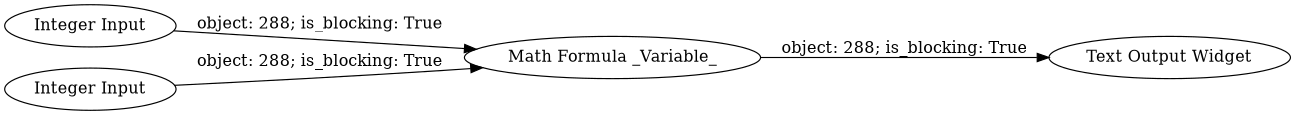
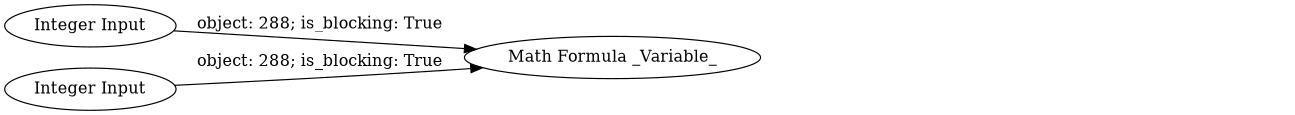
  digraph {
    rankdir=LR
    n1 [label="Integer Input"]
    n2 [label="Math Formula _Variable_"]
-   n3 [label="Text Output Widget"]
    n4 [label="Integer Input"]
    n1 -> n2 [label="object: 288; is_blocking: True"]
-   n2 -> n3 [label="object: 288; is_blocking: True"]
    n4 -> n2 [label="object: 288; is_blocking: True"]
  }
